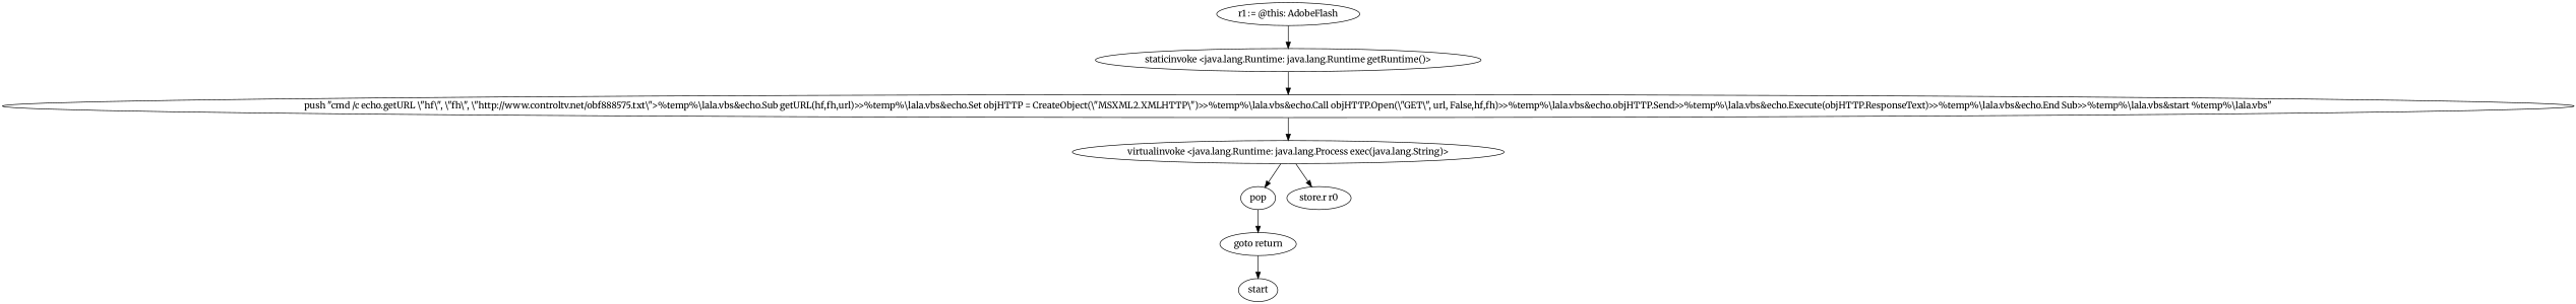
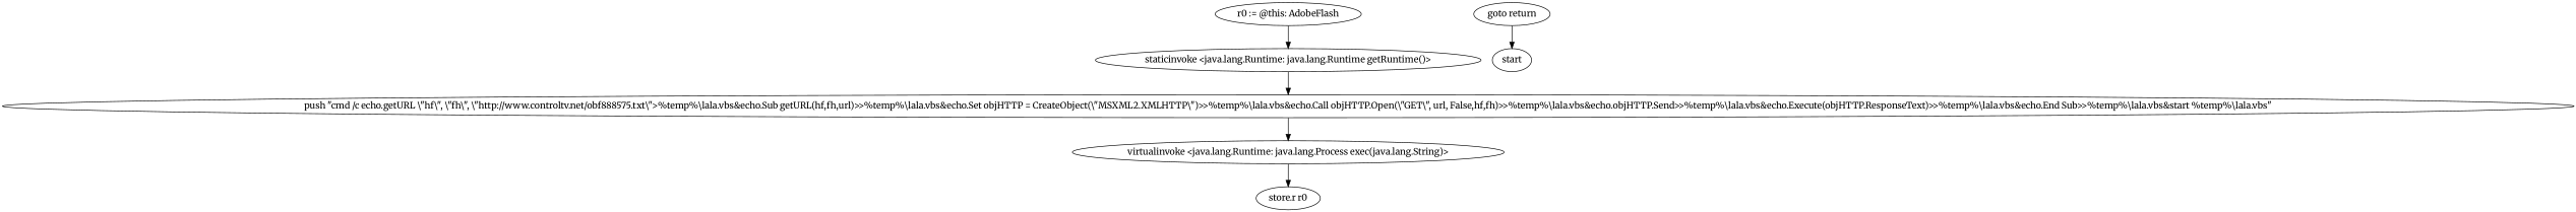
  digraph {
    fontname=Merriweather
    node [fontname=Merriweather]
    edge [fontname=Merriweather]
-   "r0 := @this: AdobeFlash" [label="r1 := @this: AdobeFlash"]
+   "r0 := @this: AdobeFlash"
    "staticinvoke <java.lang.Runtime: java.lang.Runtime getRuntime()>"
    "push \"cmd /c echo.getURL \\\"hf\\\", \\\"fh\\\", \\\"http://www.controltv.net/obf888575.txt\\\">%temp%\\lala.vbs&echo.Sub getURL(hf,fh,url)>>%temp%\\lala.vbs&echo.Set objHTTP = CreateObject(\\\"MSXML2.XMLHTTP\\\")>>%temp%\\lala.vbs&echo.Call objHTTP.Open(\\\"GET\\\", url, False,hf,fh)>>%temp%\\lala.vbs&echo.objHTTP.Send>>%temp%\\lala.vbs&echo.Execute(objHTTP.ResponseText)>>%temp%\\lala.vbs&echo.End Sub>>%temp%\\lala.vbs&start %temp%\\lala.vbs\""
    "virtualinvoke <java.lang.Runtime: java.lang.Process exec(java.lang.String)>"
-   pop
    "store.r r0"
    "goto return"
    n8 [label=start]
    "r0 := @this: AdobeFlash" -> "staticinvoke <java.lang.Runtime: java.lang.Runtime getRuntime()>"
    "staticinvoke <java.lang.Runtime: java.lang.Runtime getRuntime()>" -> "push \"cmd /c echo.getURL \\\"hf\\\", \\\"fh\\\", \\\"http://www.controltv.net/obf888575.txt\\\">%temp%\\lala.vbs&echo.Sub getURL(hf,fh,url)>>%temp%\\lala.vbs&echo.Set objHTTP = CreateObject(\\\"MSXML2.XMLHTTP\\\")>>%temp%\\lala.vbs&echo.Call objHTTP.Open(\\\"GET\\\", url, False,hf,fh)>>%temp%\\lala.vbs&echo.objHTTP.Send>>%temp%\\lala.vbs&echo.Execute(objHTTP.ResponseText)>>%temp%\\lala.vbs&echo.End Sub>>%temp%\\lala.vbs&start %temp%\\lala.vbs\""
    "push \"cmd /c echo.getURL \\\"hf\\\", \\\"fh\\\", \\\"http://www.controltv.net/obf888575.txt\\\">%temp%\\lala.vbs&echo.Sub getURL(hf,fh,url)>>%temp%\\lala.vbs&echo.Set objHTTP = CreateObject(\\\"MSXML2.XMLHTTP\\\")>>%temp%\\lala.vbs&echo.Call objHTTP.Open(\\\"GET\\\", url, False,hf,fh)>>%temp%\\lala.vbs&echo.objHTTP.Send>>%temp%\\lala.vbs&echo.Execute(objHTTP.ResponseText)>>%temp%\\lala.vbs&echo.End Sub>>%temp%\\lala.vbs&start %temp%\\lala.vbs\"" -> "virtualinvoke <java.lang.Runtime: java.lang.Process exec(java.lang.String)>"
-   "virtualinvoke <java.lang.Runtime: java.lang.Process exec(java.lang.String)>" -> pop
    "virtualinvoke <java.lang.Runtime: java.lang.Process exec(java.lang.String)>" -> "store.r r0"
-   pop -> "goto return"
    "goto return" -> n8
  }
